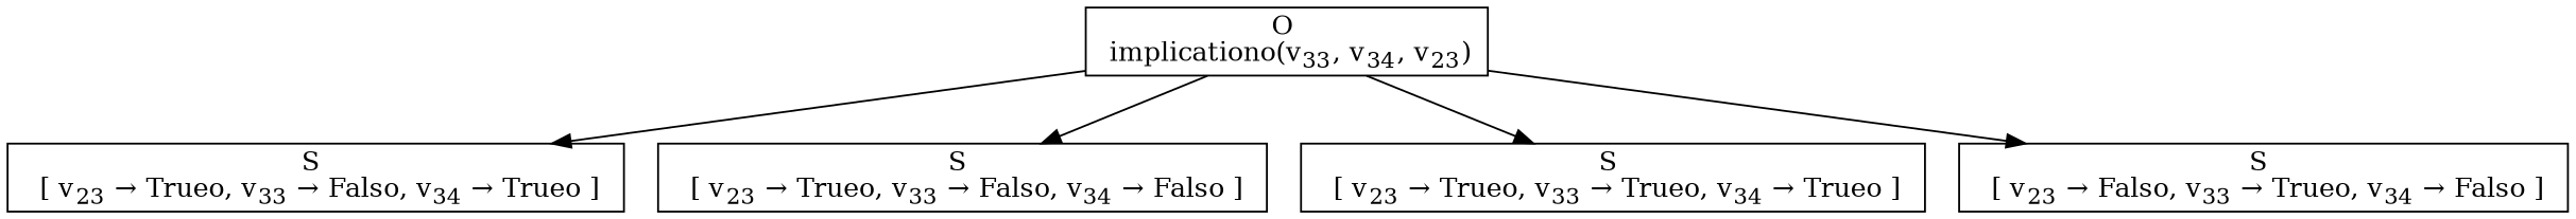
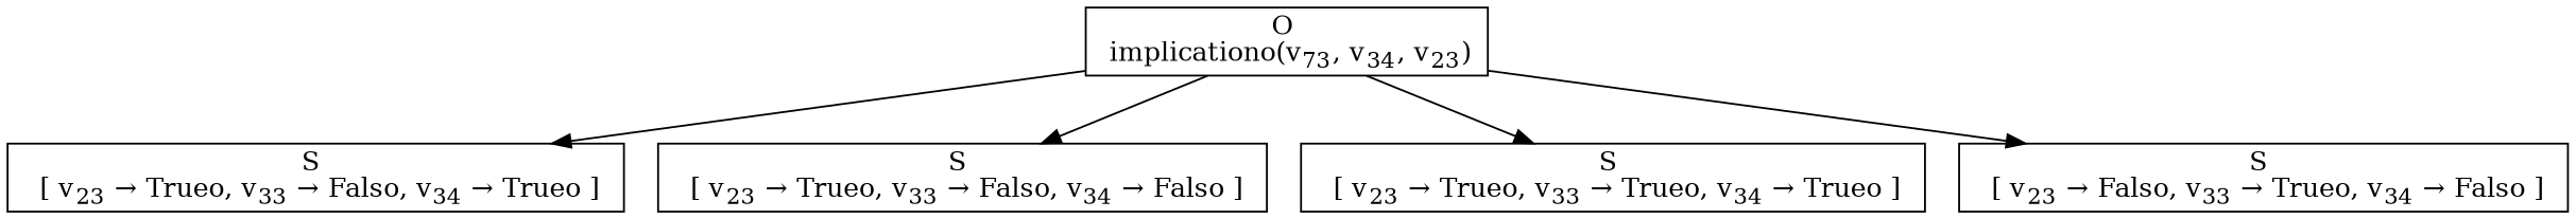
  digraph {
    rankdir=TB
    node [fillcolor=white shape=box style=filled]
-   n1 [label=<O <BR/> implicationo(v<SUB>33</SUB>, v<SUB>34</SUB>, v<SUB>23</SUB>)>]
+   n1 [label=<O <BR/> implicationo(v<SUB>73</SUB>, v<SUB>34</SUB>, v<SUB>23</SUB>)>]
    n2 [label=<S <BR/>  [ v<SUB>23</SUB> &rarr; Trueo, v<SUB>33</SUB> &rarr; Falso, v<SUB>34</SUB> &rarr; Trueo ] >]
    n3 [label=<S <BR/>  [ v<SUB>23</SUB> &rarr; Trueo, v<SUB>33</SUB> &rarr; Falso, v<SUB>34</SUB> &rarr; Falso ] >]
    n4 [label=<S <BR/>  [ v<SUB>23</SUB> &rarr; Trueo, v<SUB>33</SUB> &rarr; Trueo, v<SUB>34</SUB> &rarr; Trueo ] >]
    n5 [label=<S <BR/>  [ v<SUB>23</SUB> &rarr; Falso, v<SUB>33</SUB> &rarr; Trueo, v<SUB>34</SUB> &rarr; Falso ] >]
    n1 -> n2
    n1 -> n3
    n1 -> n4
    n1 -> n5
  }
